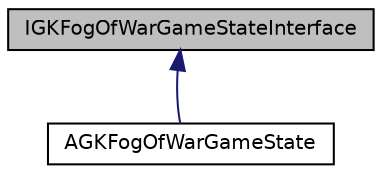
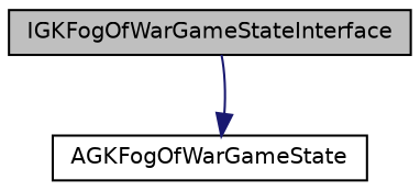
  digraph {
    node [color=black fontname=Helvetica fontsize=10 shape=record style=filled]
    n1 [fillcolor=grey75 fontcolor=black height=0.2 label=IGKFogOfWarGameStateInterface width=0.4]
    n2 [fillcolor=white height=0.2 label=AGKFogOfWarGameState width=0.4]
-   n1 -> n2 [color=midnightblue dir=back fontname=Helvetica fontsize=10 labelfontname=Helvetica labelfontsize=10 style=solid]
+   n2 -> n1 [color=midnightblue dir=back fontname=Helvetica fontsize=10 labelfontname=Helvetica labelfontsize=10 style=solid]
  }
